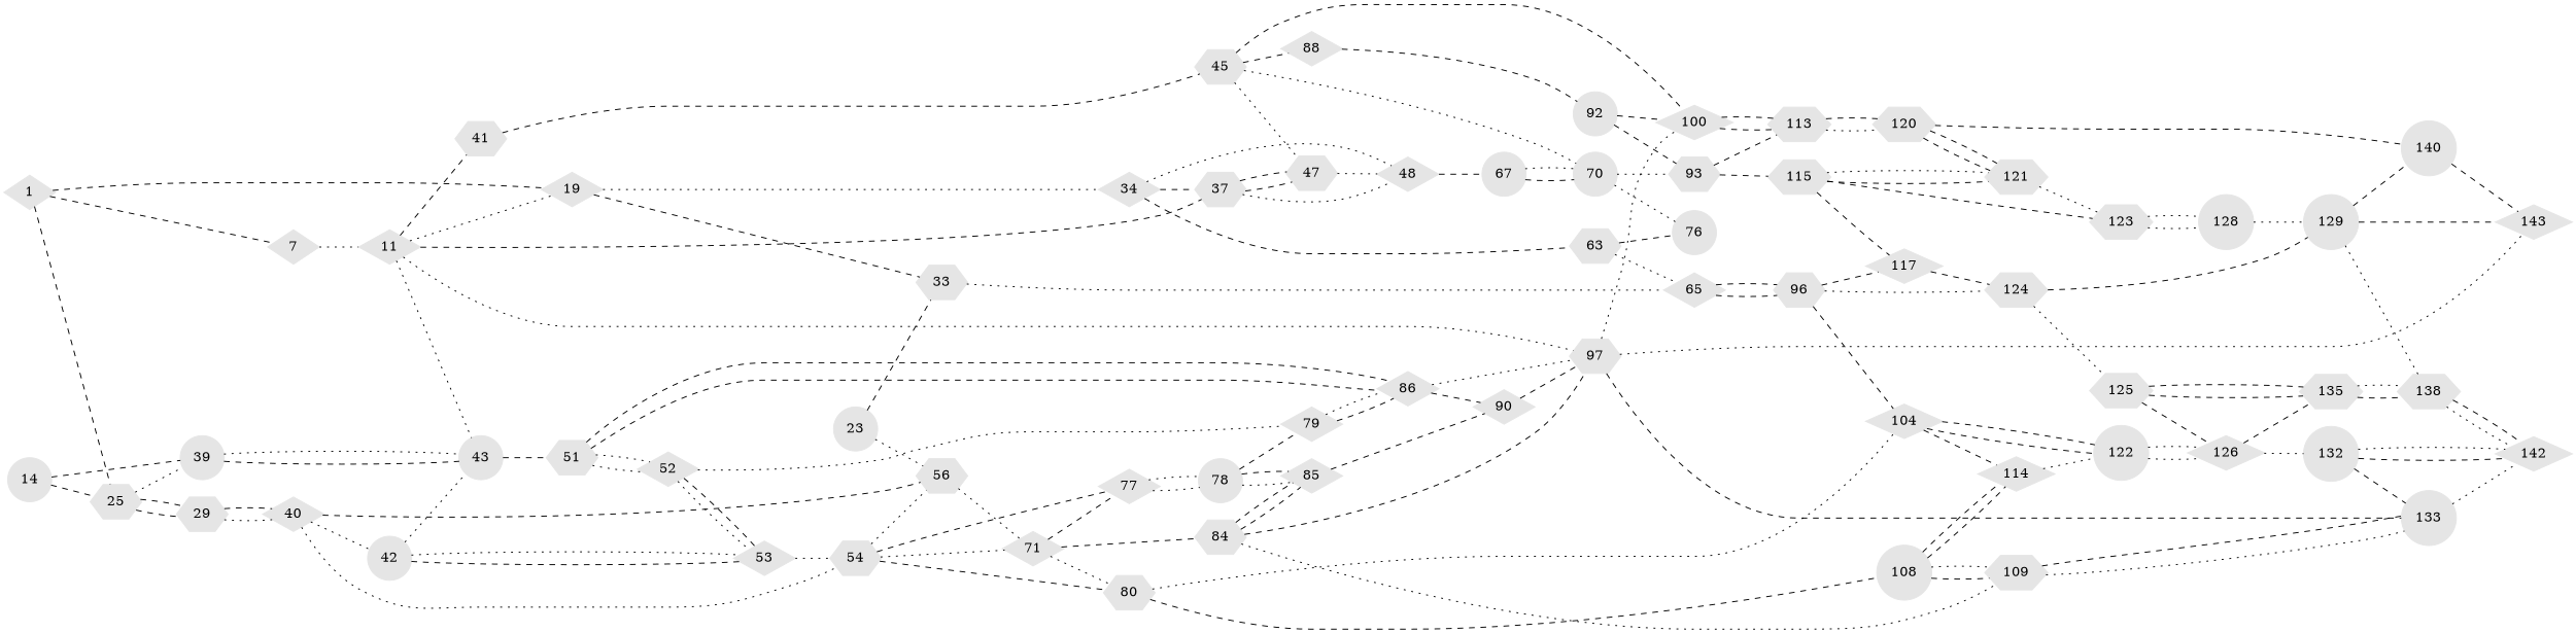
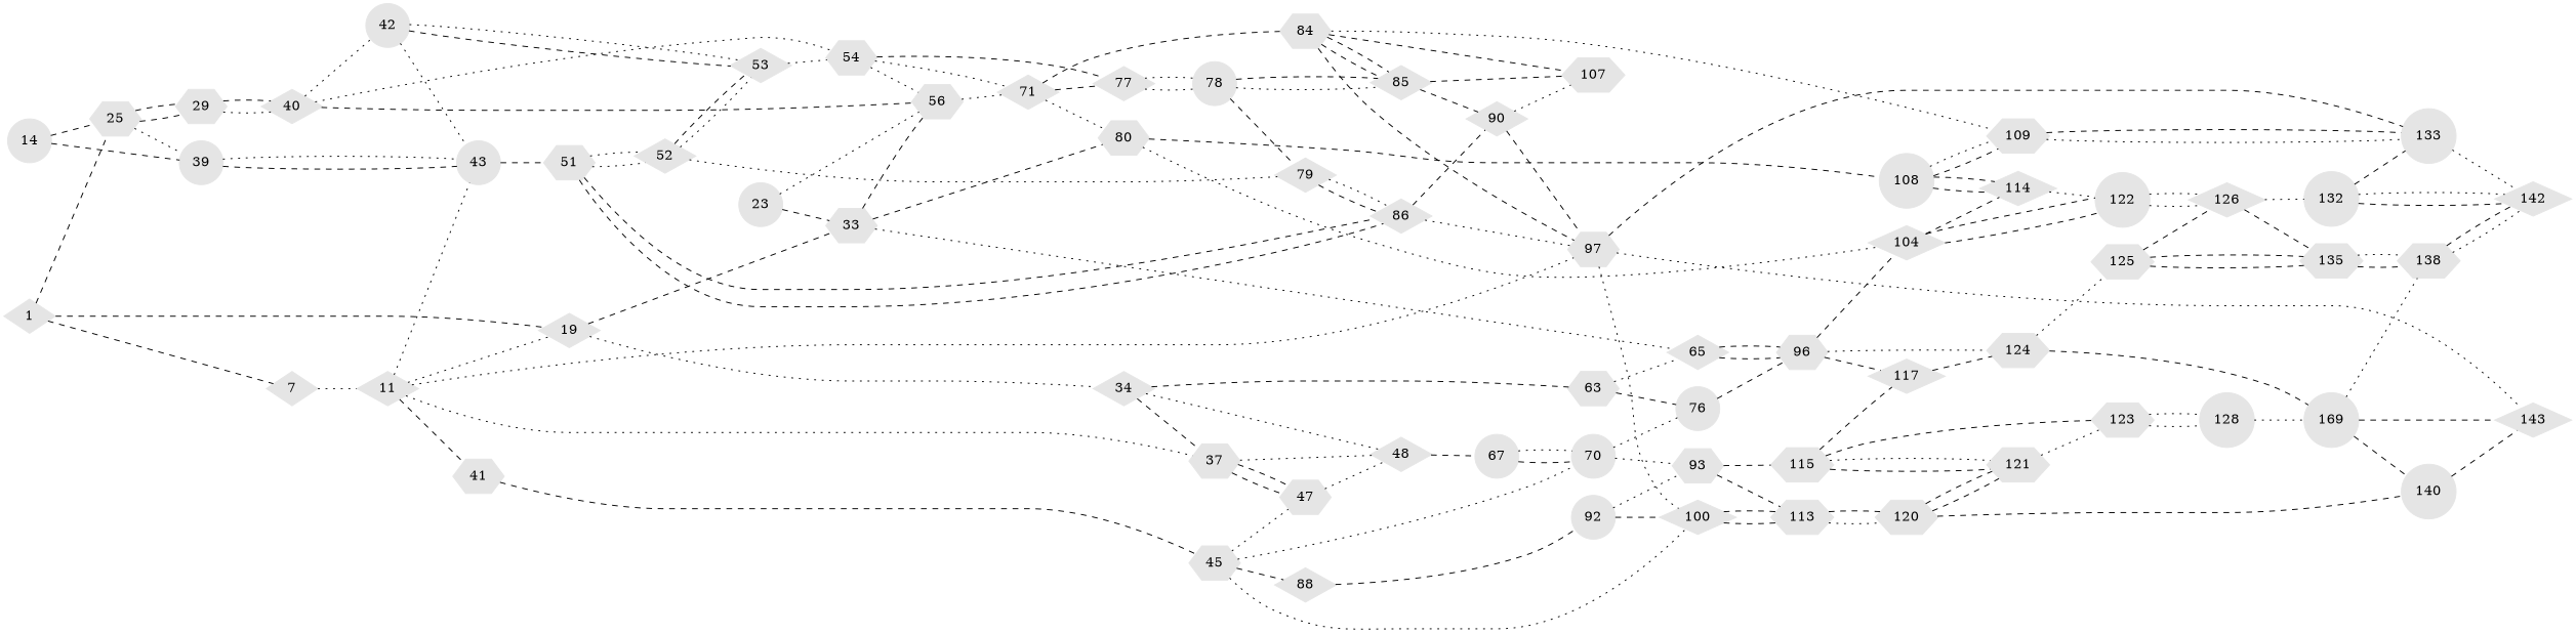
  graph {
    rankdir=LR
    node [color=gray90 shape=hexagon style=filled]
    edge [style=dashed]
    1 [shape=diamond super="+2+7"]
    n2 [label=7 shape=diamond super="+5"]
    19 [shape=diamond super="+22+20"]
    25 [super="+26"]
    11 [shape=diamond super="+15+12"]
    33 [super="+60"]
    34 [shape=diamond super="+35"]
    23 [shape=circle super="+24+30"]
    56 [super="+57"]
    39 [shape=circle]
    29
    37 [super="+38"]
    43 [shape=circle super="+50"]
    n14 [label=41]
    97 [super="+98"]
    14 [shape=circle super="+27"]
    48 [shape=diamond super="+49"]
    47
    51
    45 [super="+87+46"]
    100 [shape=diamond super="+101"]
    133 [shape=circle super="+134"]
    143 [shape=diamond]
    65 [shape=diamond]
    80 [super="+81"]
    63 [super="+64"]
    71 [shape=diamond super="+72+83"]
    40 [shape=diamond super="+41"]
    42 [shape=circle]
    54 [super="+55+62"]
    96 [super="+103"]
    104 [shape=diamond super="+105"]
    108 [shape=circle]
    67 [shape=circle]
    76 [shape=circle super="+95"]
    53 [shape=diamond]
    77 [shape=diamond]
    52 [shape=diamond]
    86 [shape=diamond super="+91"]
    70 [shape=circle super="+75"]
    88 [shape=diamond]
    93 [super="+111"]
    92 [shape=circle]
    113
    79 [shape=diamond]
    90 [shape=diamond super="+119"]
    84 [super="+106"]
    78 [shape=circle]
    117 [shape=diamond]
    124 [super="+130"]
    115 [super="+116"]
    85 [shape=diamond super="+89"]
+   107
    109
    114 [shape=diamond]
    122 [shape=circle]
    120 [super="+139"]
    121
    123
    125
-   129 [shape=circle super="+136"]
+   129 [shape=circle super="+136" label=169]
    142 [shape=diamond]
    126 [shape=diamond super="+131"]
    140 [shape=circle super="+144"]
    128 [shape=circle]
    135
    132 [shape=circle]
    138
    1 -- n2
    1 -- 19 [weight=2]
    1 -- 25
    n2 -- 11 [style=dotted weight=2]
    19 -- 33
    19 -- 34 [style=dotted weight=2]
    25 -- 39 [style=dotted]
    25 -- 29
    25 -- 29
    11 -- 19 [style=dotted]
-   11 -- 37
+   11 -- 37 [style=dotted]
    11 -- 43 [style=dotted]
    11 -- n14 [weight=2]
    11 -- 97 [style=dotted weight=2]
+   33 -- 56
    33 -- 65 [style=dotted]
-   54 -- 80 [weight=2]
+   33 -- 80 [weight=2]
    34 -- 37
    34 -- 48 [style=dotted]
    34 -- 63
    23 -- 33
    23 -- 56 [style=dotted]
    56 -- 71 [style=dotted weight=2]
    39 -- 43
    39 -- 43 [style=dotted]
    29 -- 40 [style=dotted]
    29 -- 40
    37 -- 48 [style=dotted]
    37 -- 47
    37 -- 47
    43 -- 51
    n14 -- 45
    97 -- 100 [style=dotted]
    97 -- 133
    97 -- 143 [style=dotted]
    14 -- 25
    14 -- 39
    48 -- 67
    47 -- 48 [style=dotted]
    51 -- 52 [style=dotted]
    51 -- 52 [style=dotted]
    51 -- 86
    51 -- 86
    45 -- 47 [style=dotted]
-   45 -- 100
+   45 -- 100 [style=dotted]
    45 -- 70 [style=dotted]
    45 -- 88 [weight=2]
    100 -- 113
    100 -- 113
    133 -- 142 [style=dotted]
    65 -- 96
    65 -- 96
    80 -- 104 [style=dotted]
    80 -- 108
    63 -- 65 [style=dotted]
    63 -- 76
    71 -- 80 [style=dotted]
    71 -- 77
    71 -- 84
    40 -- 56
    40 -- 42 [style=dotted]
    40 -- 54 [style=dotted]
    42 -- 43 [style=dotted]
    42 -- 53
    42 -- 53 [style=dotted]
    54 -- 56 [style=dotted]
    54 -- 71 [style=dotted]
    54 -- 77
    96 -- 104
    96 -- 117
    96 -- 124 [style=dotted]
    104 -- 114
    104 -- 122
    104 -- 122
    108 -- 109
    108 -- 109 [style=dotted]
    108 -- 114
    108 -- 114
    67 -- 70
    67 -- 70 [style=dotted]
+   76 -- 96
    53 -- 54 [style=dotted]
    77 -- 78 [style=dotted]
    77 -- 78 [style=dotted]
    52 -- 53 [style=dotted]
    52 -- 53
    52 -- 79 [style=dotted]
    86 -- 97 [style=dotted]
    86 -- 90
    70 -- 76 [style=dotted]
    70 -- 93 [style=dotted]
    88 -- 92
    93 -- 113
    93 -- 115
    92 -- 100
-   92 -- 93
+   92 -- 93 [style=dotted]
    113 -- 120 [style=dotted]
    113 -- 120
    79 -- 86
    79 -- 86 [style=dotted]
    90 -- 97
+   90 -- 107 [style=dotted]
    84 -- 97
    84 -- 85
    84 -- 85
+   84 -- 107
    84 -- 109 [style=dotted]
    78 -- 79
    78 -- 85 [style=dotted]
    78 -- 85
    117 -- 124
    124 -- 125 [style=dotted]
    124 -- 129
    115 -- 117
    115 -- 121
    115 -- 121 [style=dotted]
    115 -- 123
    85 -- 90
+   85 -- 107
    109 -- 133 [style=dotted]
    109 -- 133
    114 -- 122 [style=dotted]
    122 -- 126 [style=dotted]
    122 -- 126 [style=dotted]
    120 -- 121
    120 -- 121
    120 -- 140 [weight=2]
    121 -- 123 [style=dotted]
    123 -- 128 [style=dotted]
    123 -- 128 [style=dotted]
    125 -- 126
    125 -- 135
    125 -- 135
    129 -- 143
    129 -- 140
    129 -- 138 [style=dotted]
    126 -- 135
    126 -- 132 [style=dotted]
    140 -- 143
    128 -- 129 [style=dotted weight=2]
    135 -- 138
    135 -- 138 [style=dotted]
    132 -- 133
    132 -- 142
    132 -- 142 [style=dotted]
    138 -- 142 [style=dotted]
    138 -- 142
  }
